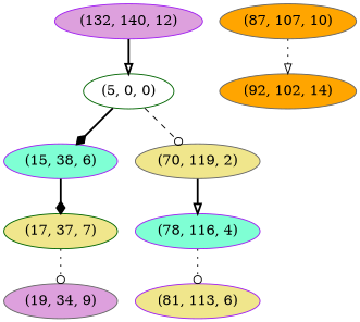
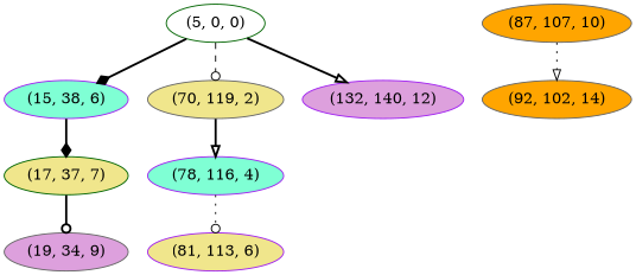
  digraph {
    node [color=purple fillcolor=khaki style=filled]
    edge [arrowhead=odot style=bold]
    n1 [color=darkgreen fillcolor=white label="(5, 0, 0)"]
    "(15, 38, 6)" [fillcolor=aquamarine]
    n3 [color=gray40 label="(70, 119, 2)"]
    "(132, 140, 12)" [fillcolor=plum]
    "(17, 37, 7)" [color=darkgreen]
    "(78, 116, 4)" [fillcolor=aquamarine]
    "(19, 34, 9)" [color=gray40 fillcolor=plum]
    "(81, 113, 6)"
    "(87, 107, 10)" [color=gray40 fillcolor=orange]
    "(92, 102, 14)" [color=gray40 fillcolor=orange]
    n1 -> "(15, 38, 6)" [arrowhead=diamond]
    n1 -> n3 [style=dashed]
-   "(132, 140, 12)" -> n1 [arrowhead=onormal]
+   n1 -> "(132, 140, 12)" [arrowhead=onormal]
    "(15, 38, 6)" -> "(17, 37, 7)" [arrowhead=diamond]
    n3 -> "(78, 116, 4)" [arrowhead=onormal]
-   "(17, 37, 7)" -> "(19, 34, 9)" [style=dotted]
+   "(17, 37, 7)" -> "(19, 34, 9)"
    "(78, 116, 4)" -> "(81, 113, 6)" [style=dotted]
    "(87, 107, 10)" -> "(92, 102, 14)" [arrowhead=onormal style=dotted]
  }
